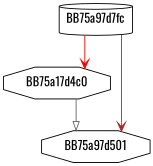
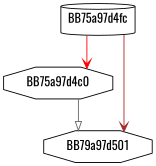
  digraph {
    fontname=Oswald
    splines=ortho
    node [fontname=Oswald shape=octagon]
    edge [arrowhead=vee fontname=Oswald]
-   BB75a97d4c0 [label=BB75a17d4c0]
-   BB75a97d501
-   BB75a97d4fc [shape=cylinder label=BB75a97d7fc]
+   BB75a97d4c0
+   BB75a97d501 [label=BB79a97d501]
+   BB75a97d4fc [shape=cylinder]
    BB75a97d4c0 -> BB75a97d501 [arrowhead=onormal color=gray40]
    BB75a97d4fc -> BB75a97d4c0 [color=red]
    BB75a97d4fc -> BB75a97d501 [color=brown]
  }
